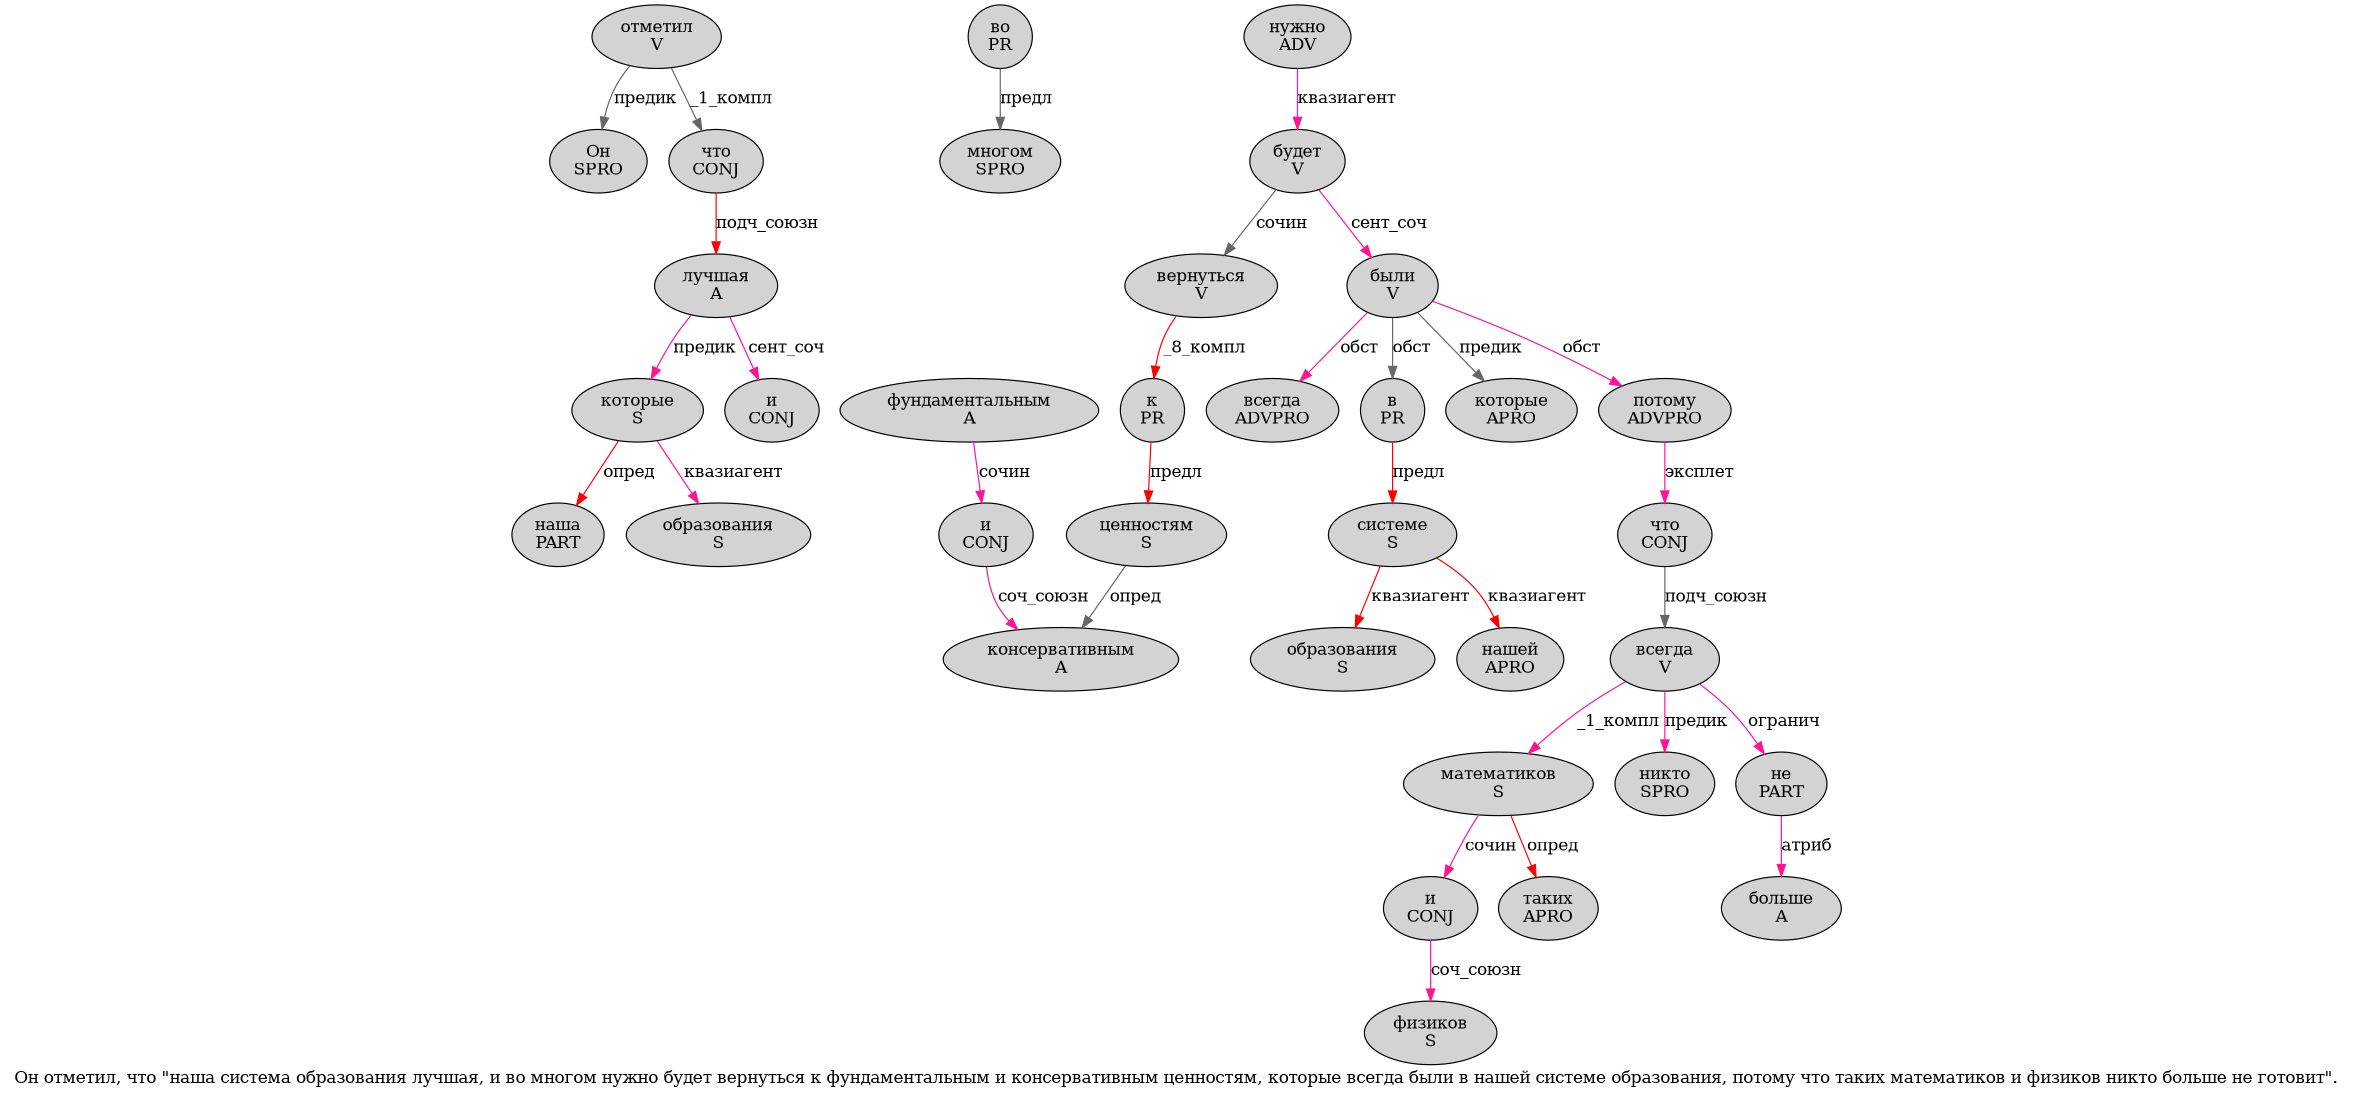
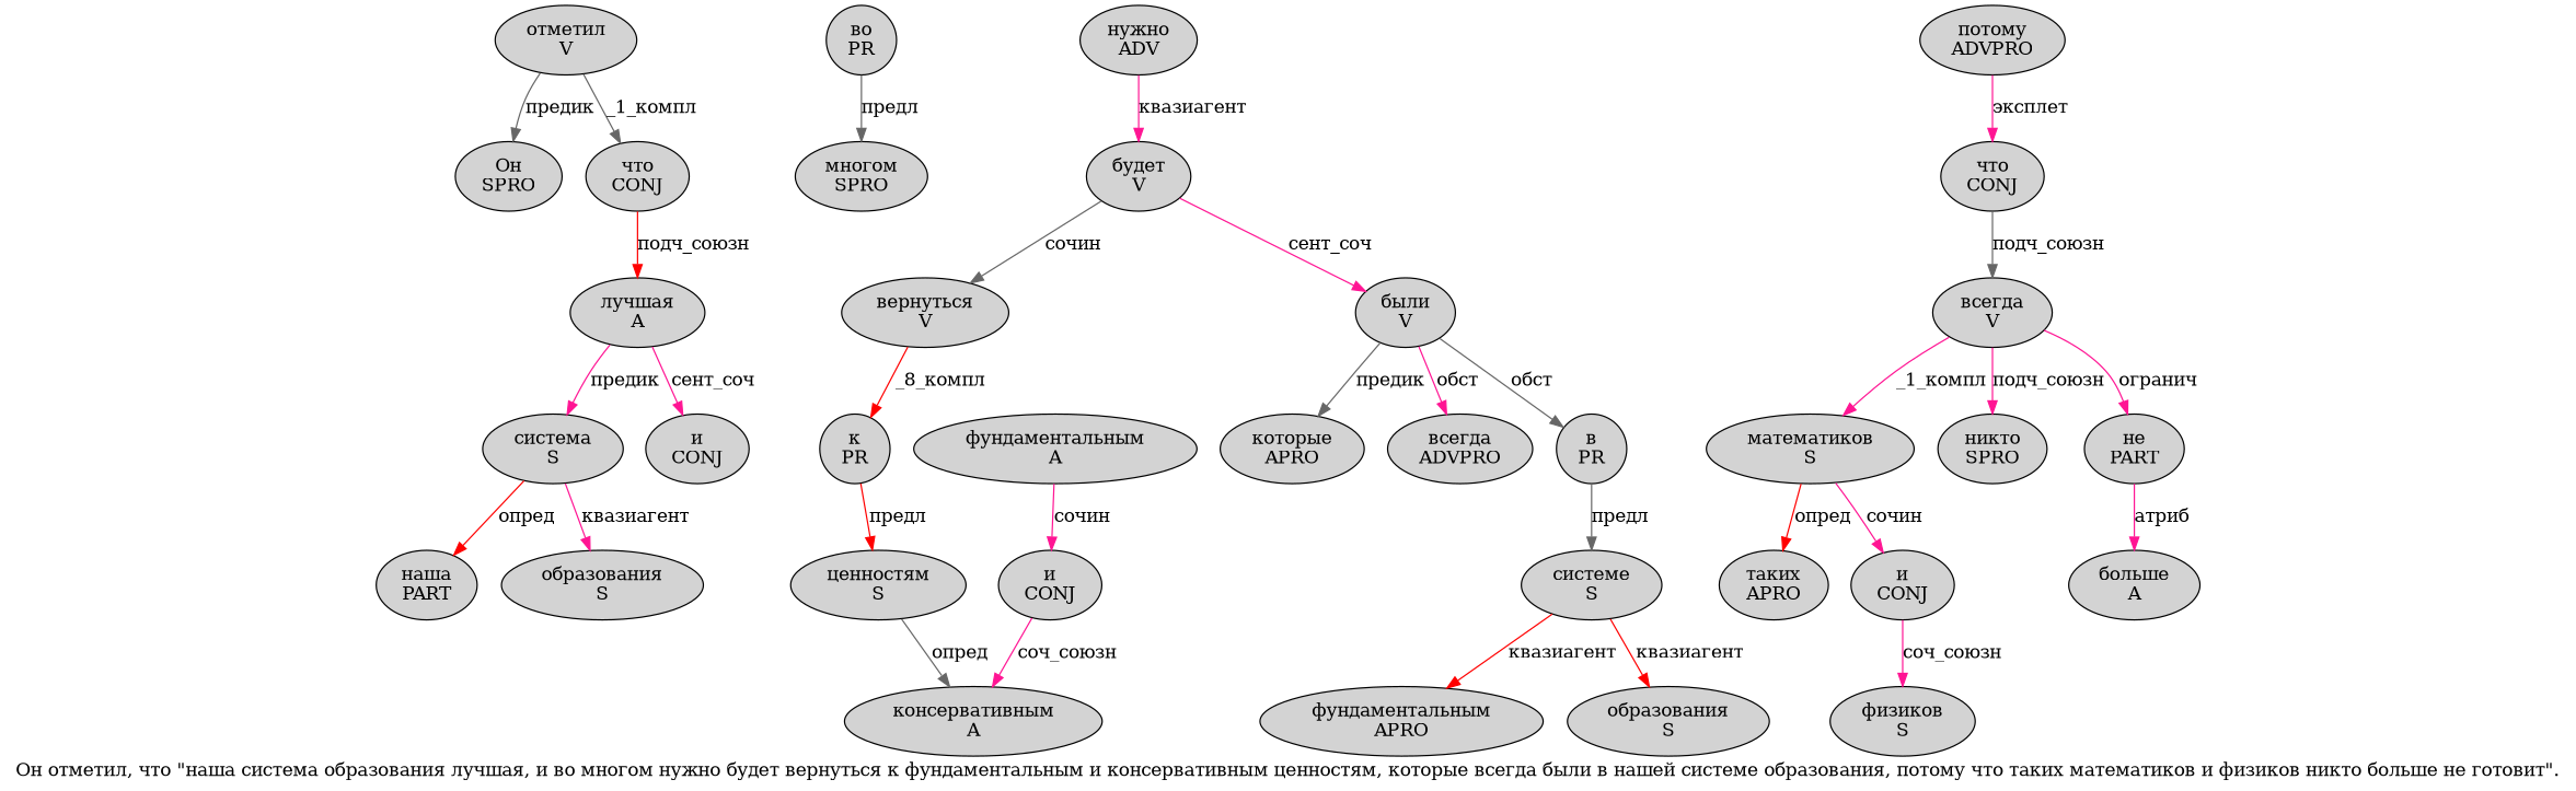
  digraph {
    label="Он отметил, что \"наша система образования лучшая, и во многом нужно будет вернуться к фундаментальным и консервативным ценностям, которые всегда были в нашей системе образования, потому что таких математиков и физиков никто больше не готовит\"."
    node [fillcolor=lightgray penwidth=1 shape=ellipse style=filled]
    edge [color=deeppink]
    n1 [label="Он\nSPRO"]
    n2 [label="отметил\nV"]
    n3 [label="что\nCONJ"]
    n4 [label="лучшая\nA"]
-   n5 [label="которые\nS"]
+   n5 [label="система\nS"]
    n6 [label="и\nCONJ"]
    n7 [label="наша\nPART"]
    n8 [label="образования\nS"]
    n9 [label="во\nPR"]
    n10 [label="многом\nSPRO"]
    n11 [label="нужно\nADV"]
    n12 [label="будет\nV"]
    n13 [label="вернуться\nV"]
    n14 [label="были\nV"]
    n15 [label="к\nPR"]
    n16 [label="которые\nAPRO"]
    n17 [label="всегда\nADVPRO"]
    n18 [label="в\nPR"]
    n19 [label="потому\nADVPRO"]
    n20 [label="ценностям\nS"]
    n21 [label="консервативным\nA"]
    n22 [label="фундаментальным\nA"]
    n23 [label="и\nCONJ"]
    n24 [label="системе\nS"]
    n25 [label="что\nCONJ"]
-   n26 [label="нашей\nAPRO"]
+   n26 [label="фундаментальным\nAPRO"]
    n27 [label="образования\nS"]
    n28 [label="всегда\nV"]
    n29 [label="математиков\nS"]
    n30 [label="никто\nSPRO"]
    n31 [label="не\nPART"]
    n32 [label="таких\nAPRO"]
    n33 [label="и\nCONJ"]
    n34 [label="физиков\nS"]
    n35 [label="больше\nA"]
    n2 -> n1 [color=gray40 label="предик"]
    n2 -> n3 [color=gray40 label="_1_компл"]
    n3 -> n4 [color=red label="подч_союзн"]
    n4 -> n5 [label="предик"]
    n4 -> n6 [label="сент_соч"]
    n5 -> n7 [color=red label="опред"]
    n5 -> n8 [label="квазиагент"]
    n9 -> n10 [color=gray40 label="предл"]
    n11 -> n12 [label="квазиагент"]
    n12 -> n13 [color=gray40 label="сочин"]
    n12 -> n14 [label="сент_соч"]
    n13 -> n15 [color=red label="_8_компл"]
    n14 -> n16 [color=gray40 label="предик"]
    n14 -> n17 [label="обст"]
    n14 -> n18 [color=gray40 label="обст"]
-   n14 -> n19 [label="обст"]
    n15 -> n20 [color=red label="предл"]
-   n18 -> n24 [color=red label="предл"]
+   n18 -> n24 [color=gray40 label="предл"]
    n19 -> n25 [label="эксплет"]
    n20 -> n21 [color=gray40 label="опред"]
    n22 -> n23 [label="сочин"]
    n23 -> n21 [label="соч_союзн"]
    n24 -> n26 [color=red label="квазиагент"]
    n24 -> n27 [color=red label="квазиагент"]
    n25 -> n28 [color=gray40 label="подч_союзн"]
    n28 -> n29 [label="_1_компл"]
-   n28 -> n30 [label="предик"]
+   n28 -> n30 [label="подч_союзн"]
    n28 -> n31 [label="огранич"]
    n29 -> n32 [color=red label="опред"]
    n29 -> n33 [label="сочин"]
    n31 -> n35 [label="атриб"]
    n33 -> n34 [label="соч_союзн"]
  }
